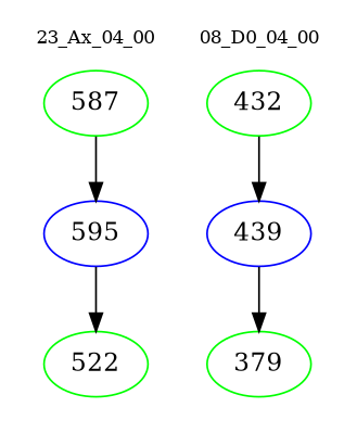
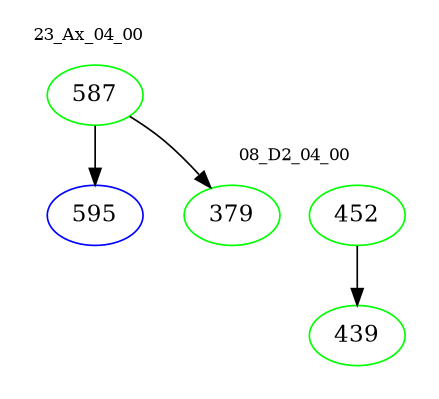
  digraph {
    node [color=green]
    edge [color=black]
    n1 [label=587]
    n2 [color=blue label=595]
-   n3 [label=522]
-   n4 [label=432]
-   n5 [color=blue label=439]
+   n4 [label=452]
+   n5 [label=439]
    n6 [label=379]
    subgraph cluster_1 {
      color=white
      fontsize=10
      label="23_Ax_04_00"
      n1
      n2
-     n3
    }
    subgraph cluster_2 {
      color=white
      fontsize=10
-     label="08_D0_04_00"
+     label="08_D2_04_00"
      n4
      n5
      n6
    }
    n1 -> n2
-   n2 -> n3
    n4 -> n5
-   n5 -> n6
+   n1 -> n6
  }
